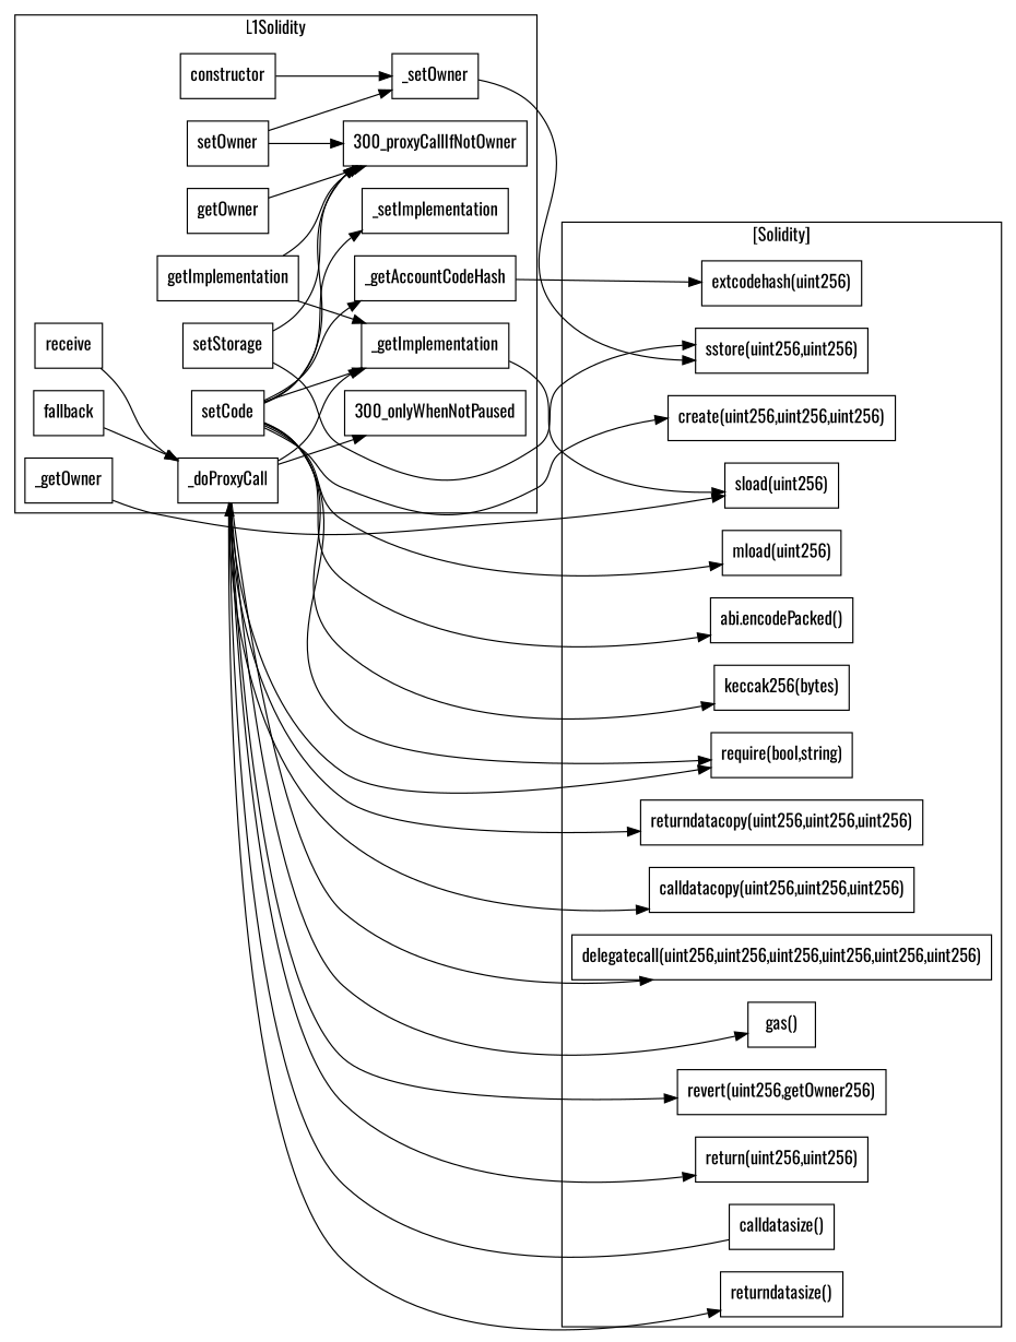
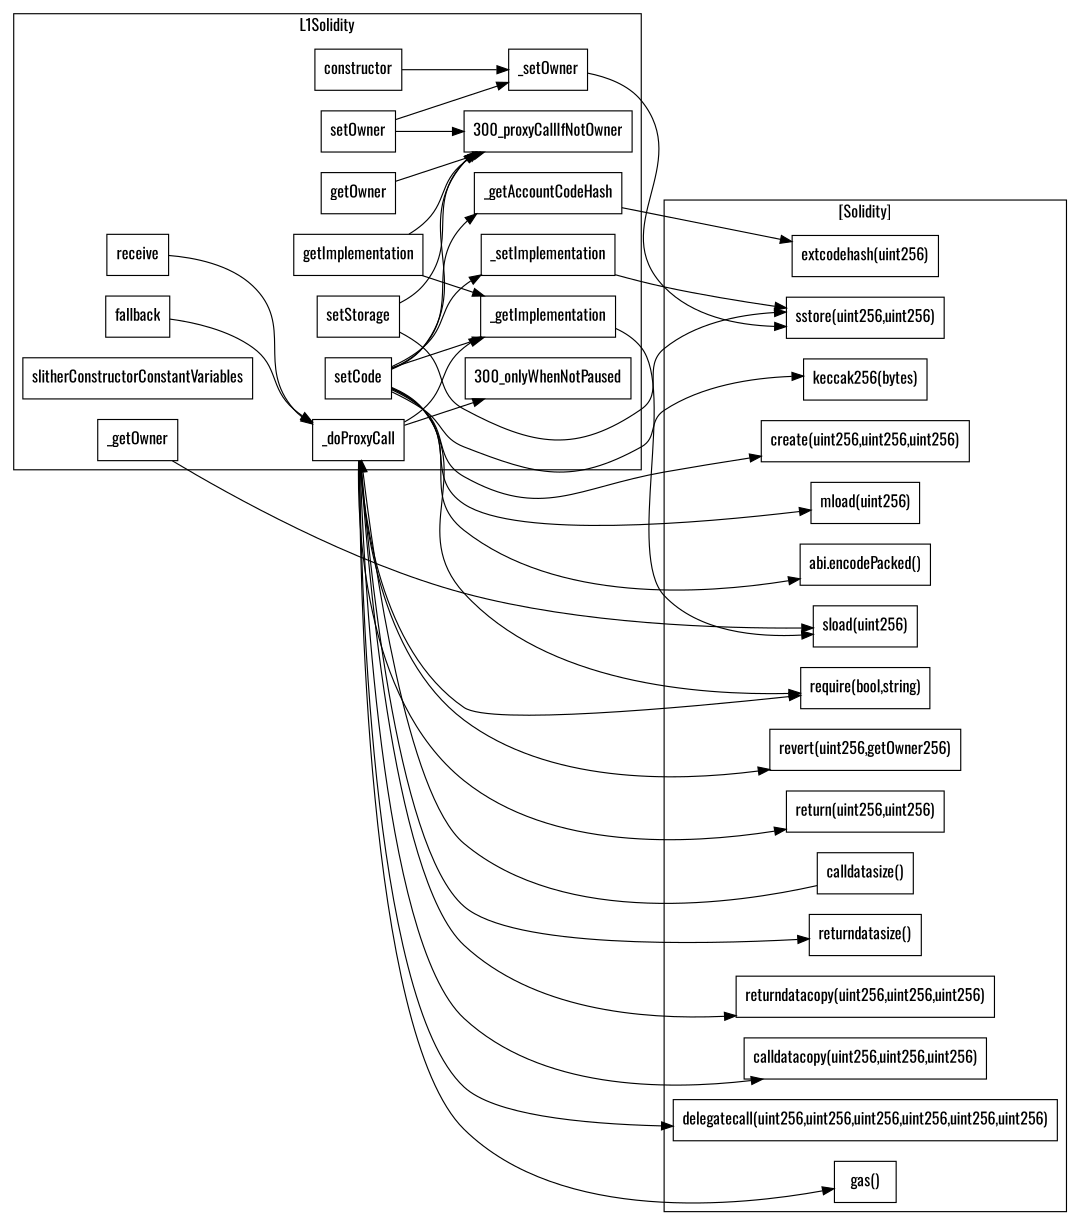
  strict digraph {
    fontname=Oswald
    rankdir=LR
    node [fontname=Oswald shape=box]
    edge [fontname=Oswald]
    n1 [label=_getImplementation]
    n2 [label=setCode]
    n3 [label=_getAccountCodeHash]
    n4 [label=_setImplementation]
    "300_proxyCallIfNotOwner"
    n6 [label=receive]
    n7 [label=_doProxyCall]
    n8 [label=getOwner]
    n9 [label=_getOwner]
    n10 [label=constructor]
    n11 [label=_setOwner]
+   n12 [label=slitherConstructorConstantVariables]
    n13 [label=fallback]
    n14 [label=setStorage]
    n15 [label=getImplementation]
    "300_onlyWhenNotPaused"
    n17 [label=setOwner]
    "sload(uint256)"
    "keccak256(bytes)"
    "require(bool,string)"
    "create(uint256,uint256,uint256)"
    "mload(uint256)"
    "abi.encodePacked()"
    "extcodehash(uint256)"
    "sstore(uint256,uint256)"
    "returndatasize()"
    "returndatacopy(uint256,uint256,uint256)"
    "calldatacopy(uint256,uint256,uint256)"
    "delegatecall(uint256,uint256,uint256,uint256,uint256,uint256)"
    "gas()"
    "calldatasize()"
    n32 [label="revert(uint256,getOwner256)"]
    "return(uint256,uint256)"
    subgraph cluster_1 {
      label=L1Solidity
      n1
      n2
      n3
      n4
      "300_proxyCallIfNotOwner"
      n6
      n7
      n8
      n9
      n10
      n11
+     n12
      n13
      n14
      n15
      "300_onlyWhenNotPaused"
      n17
    }
    subgraph cluster_2 {
      label="[Solidity]"
      "sload(uint256)"
      "keccak256(bytes)"
      "require(bool,string)"
      "create(uint256,uint256,uint256)"
      "mload(uint256)"
      "abi.encodePacked()"
      "extcodehash(uint256)"
      "sstore(uint256,uint256)"
      "returndatasize()"
      "returndatacopy(uint256,uint256,uint256)"
      "calldatacopy(uint256,uint256,uint256)"
      "delegatecall(uint256,uint256,uint256,uint256,uint256,uint256)"
      "gas()"
      "calldatasize()"
      n32
      "return(uint256,uint256)"
    }
    n1 -> "sload(uint256)"
    n2 -> n1
    n2 -> n3
    n2 -> n4
    n2 -> "300_proxyCallIfNotOwner"
    n2 -> "keccak256(bytes)"
    n2 -> "require(bool,string)"
    n2 -> "create(uint256,uint256,uint256)"
    n2 -> "mload(uint256)"
    n2 -> "abi.encodePacked()"
    n3 -> "extcodehash(uint256)"
+   n4 -> "sstore(uint256,uint256)"
    n6 -> n7
    n7 -> n1
    n7 -> "300_onlyWhenNotPaused"
    n7 -> "require(bool,string)"
    n7 -> "returndatasize()"
    n7 -> "returndatacopy(uint256,uint256,uint256)"
    n7 -> "calldatacopy(uint256,uint256,uint256)"
    n7 -> "delegatecall(uint256,uint256,uint256,uint256,uint256,uint256)"
    n7 -> "gas()"
    n7 -> n32
    n7 -> "return(uint256,uint256)"
    n8 -> "300_proxyCallIfNotOwner"
    n9 -> "sload(uint256)"
    n10 -> n11
    n11 -> "sstore(uint256,uint256)"
    n13 -> n7
    n14 -> "300_proxyCallIfNotOwner"
    n14 -> "sstore(uint256,uint256)"
    n15 -> n1
    n15 -> "300_proxyCallIfNotOwner"
    n17 -> "300_proxyCallIfNotOwner"
    n17 -> n11
    "calldatasize()" -> n7
  }
